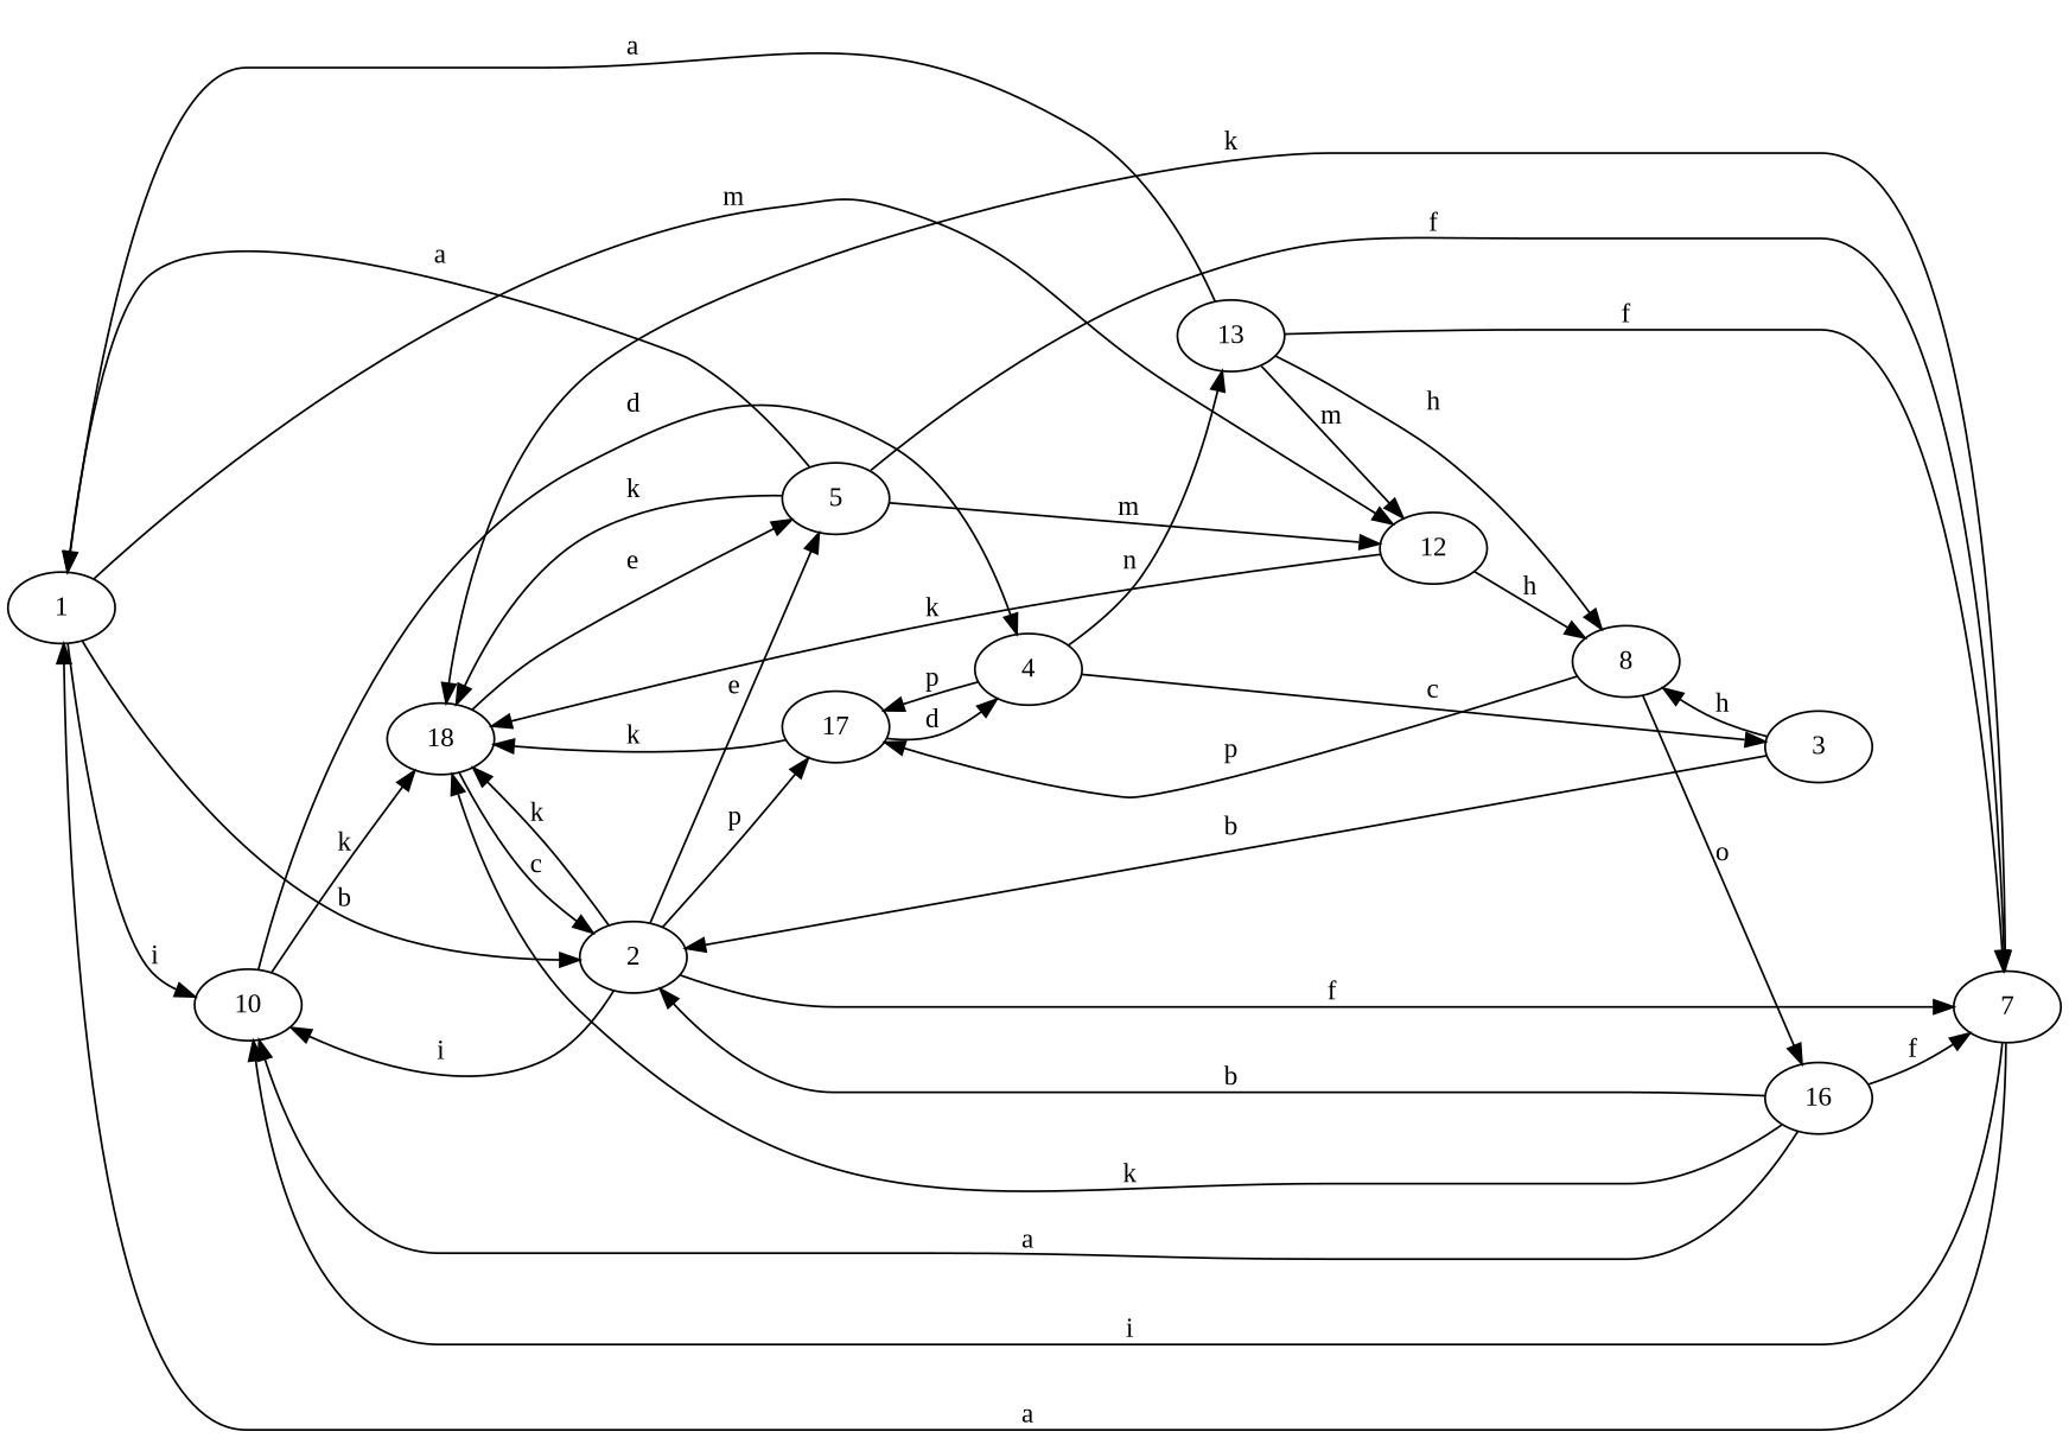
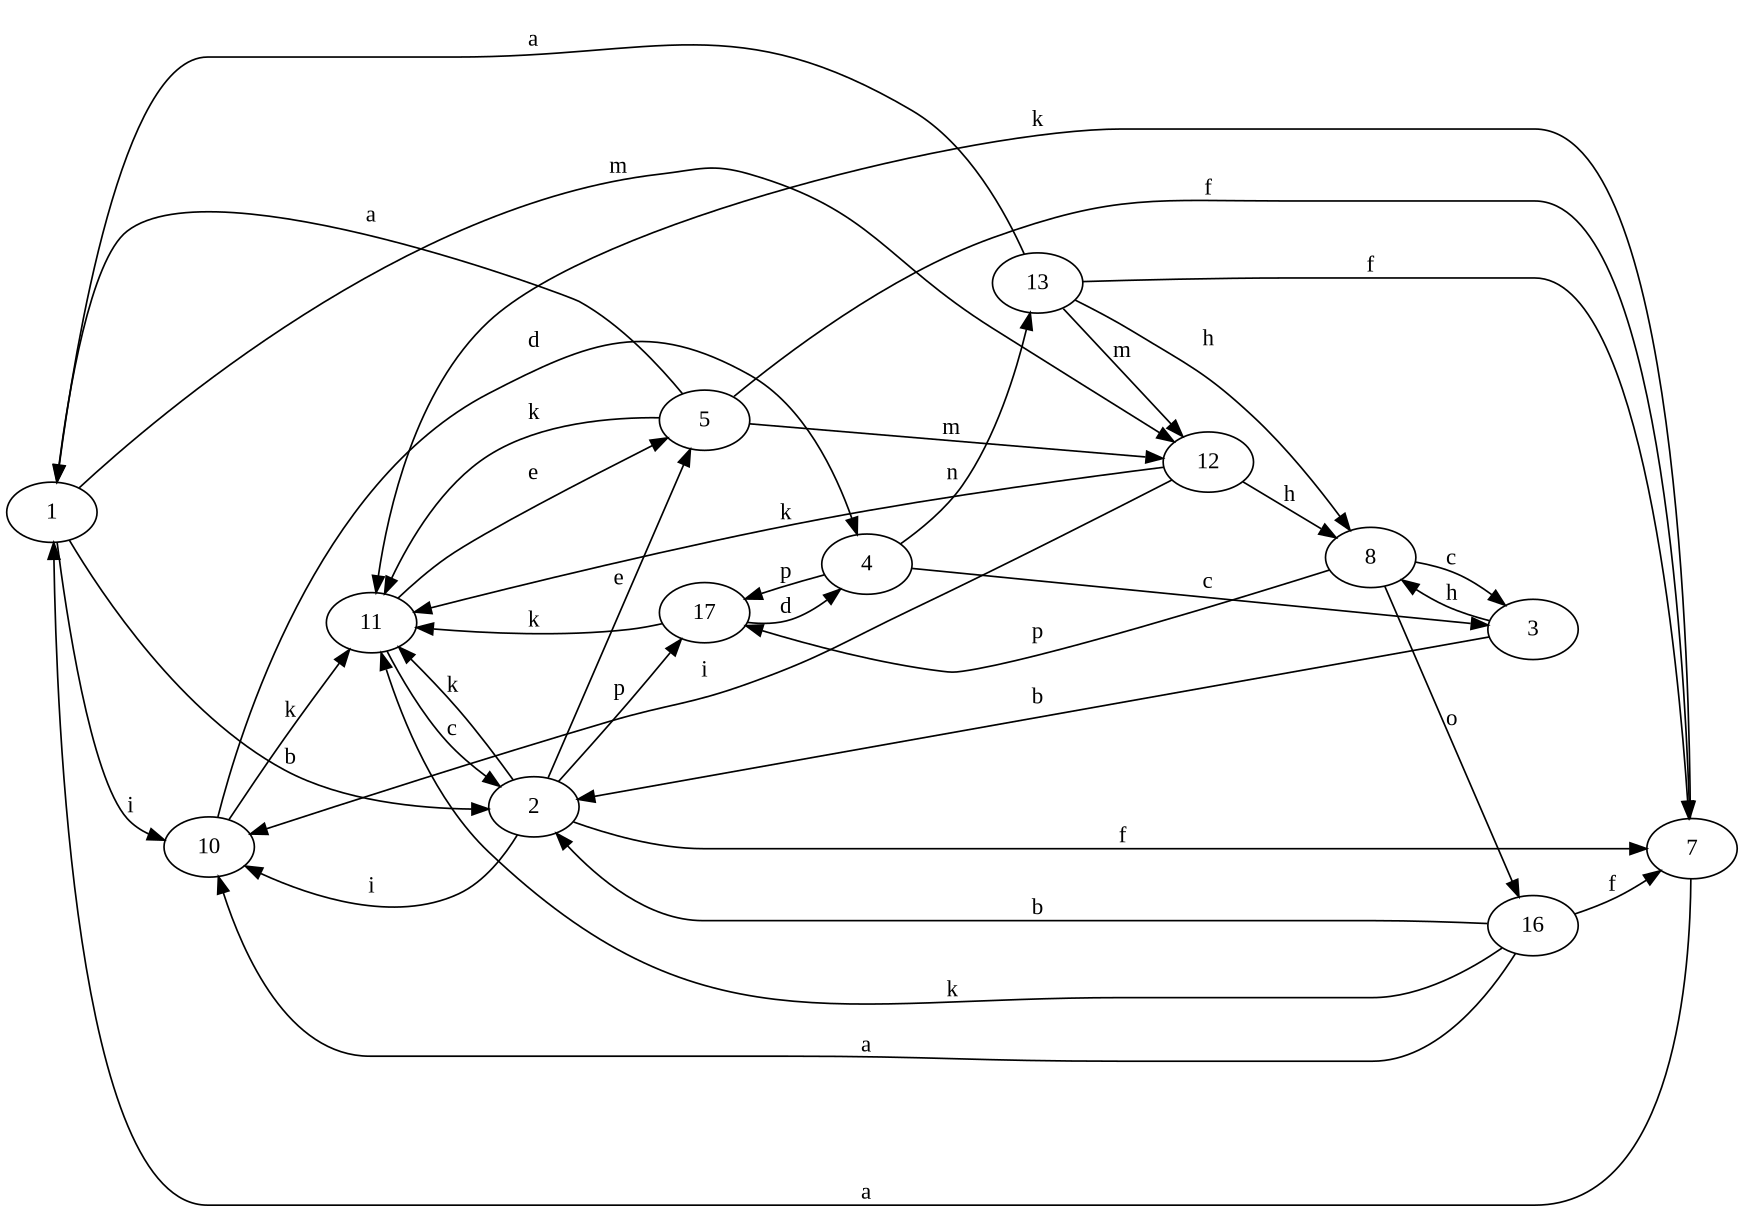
  strict digraph {
    fontname="Liberation Serif"
    rankdir=LR
    node [fontname="Liberation Serif"]
    edge [fontname="Liberation Serif"]
    1
    10
    2
    12
-   11 [label=18]
+   11
    4
    5
    7
    17
    8
    3
    16
    n13 [label=13]
    1 -> 10 [label=i]
    1 -> 2 [label=b]
    1 -> 12 [label=m]
    10 -> 11 [label=k]
    10 -> 4 [label=d]
    2 -> 10 [label=i]
    2 -> 11 [label=k]
    2 -> 5 [label=e]
    2 -> 7 [label=f]
    2 -> 17 [label=p]
    12 -> 11 [label=k]
    12 -> 8 [label=h]
    11 -> 2 [label=c]
    11 -> 5 [label=e]
    4 -> 17 [label=p]
    4 -> 3 [label=c]
    4 -> n13 [label=n]
    5 -> 1 [label=a]
    5 -> 12 [label=m]
    5 -> 11 [label=k]
    5 -> 7 [label=f]
    7 -> 1 [label=a]
-   7 -> 10 [label=i]
+   12 -> 10 [label=i]
    7 -> 11 [label=k]
    17 -> 11 [label=k]
    17 -> 4 [label=d]
    8 -> 17 [label=p]
+   8 -> 3 [label=c]
    8 -> 16 [label=o]
    3 -> 2 [label=b]
    3 -> 8 [label=h]
    16 -> 10 [label=a]
    16 -> 2 [label=b]
    16 -> 11 [label=k]
    16 -> 7 [label=f]
    n13 -> 1 [label=a]
    n13 -> 12 [label=m]
    n13 -> 7 [label=f]
    n13 -> 8 [label=h]
  }
